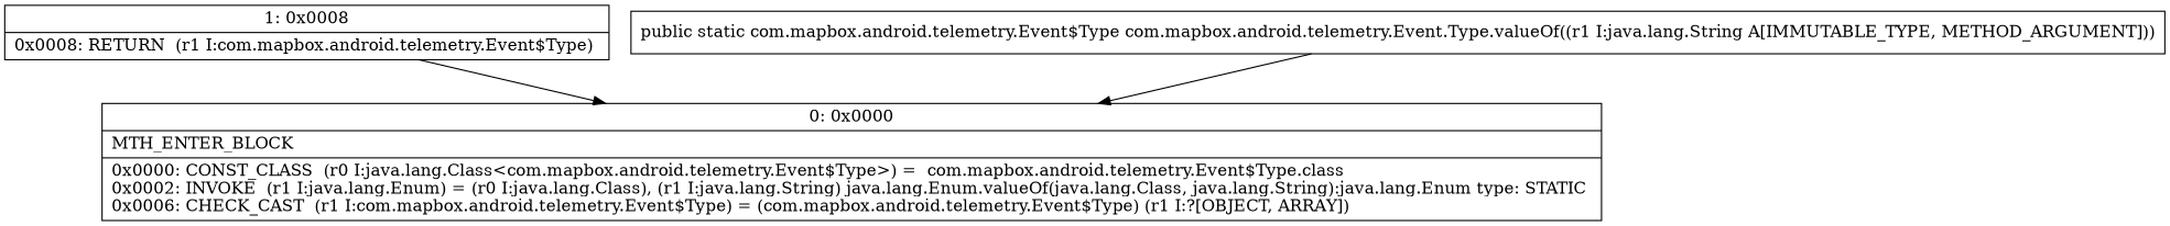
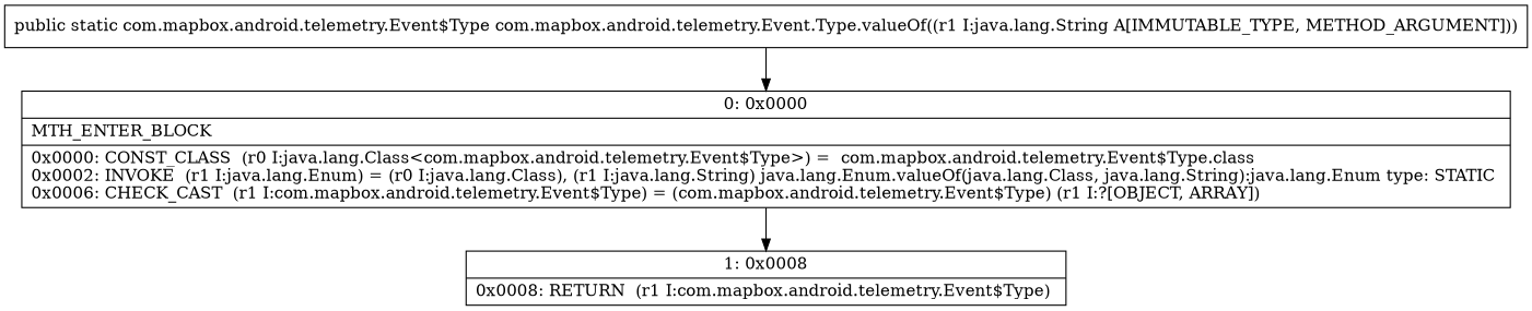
  digraph {
    node [shape=record]
    n1 [label="{0\:\ 0x0000|MTH_ENTER_BLOCK\l|0x0000: CONST_CLASS  (r0 I:java.lang.Class\<com.mapbox.android.telemetry.Event$Type\>) =  com.mapbox.android.telemetry.Event$Type.class \l0x0002: INVOKE  (r1 I:java.lang.Enum) = (r0 I:java.lang.Class), (r1 I:java.lang.String) java.lang.Enum.valueOf(java.lang.Class, java.lang.String):java.lang.Enum type: STATIC \l0x0006: CHECK_CAST  (r1 I:com.mapbox.android.telemetry.Event$Type) = (com.mapbox.android.telemetry.Event$Type) (r1 I:?[OBJECT, ARRAY]) \l}"]
    n2 [label="{1\:\ 0x0008|0x0008: RETURN  (r1 I:com.mapbox.android.telemetry.Event$Type) \l}"]
    n3 [label="{public static com.mapbox.android.telemetry.Event$Type com.mapbox.android.telemetry.Event.Type.valueOf((r1 I:java.lang.String A[IMMUTABLE_TYPE, METHOD_ARGUMENT])) }"]
-   n2 -> n1
+   n1 -> n2
    n3 -> n1
  }
